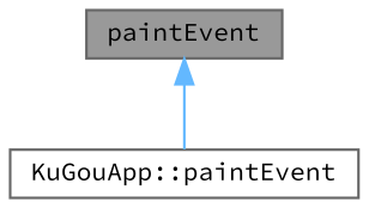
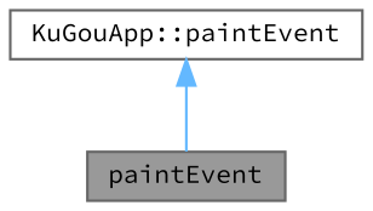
  digraph {
    rankdir=TB
    fontname="Source Code Pro"
    node [fontname="Source Code Pro" fontsize=10 shape=box style=filled]
    n1 [color=gray40 fillcolor=grey60 fontcolor=black height=0.2 label=paintEvent width=0.4]
    n2 [color=grey40 fillcolor=white height=0.2 label="KuGouApp::paintEvent" width=0.4]
-   n1 -> n2 [color=steelblue1 dir=back fontname="Source Code Pro" fontsize=10 labelfontname=Helvetica labelfontsize=10 style=solid]
+   n2 -> n1 [color=steelblue1 dir=back fontname="Source Code Pro" fontsize=10 labelfontname=Helvetica labelfontsize=10 style=solid]
  }
